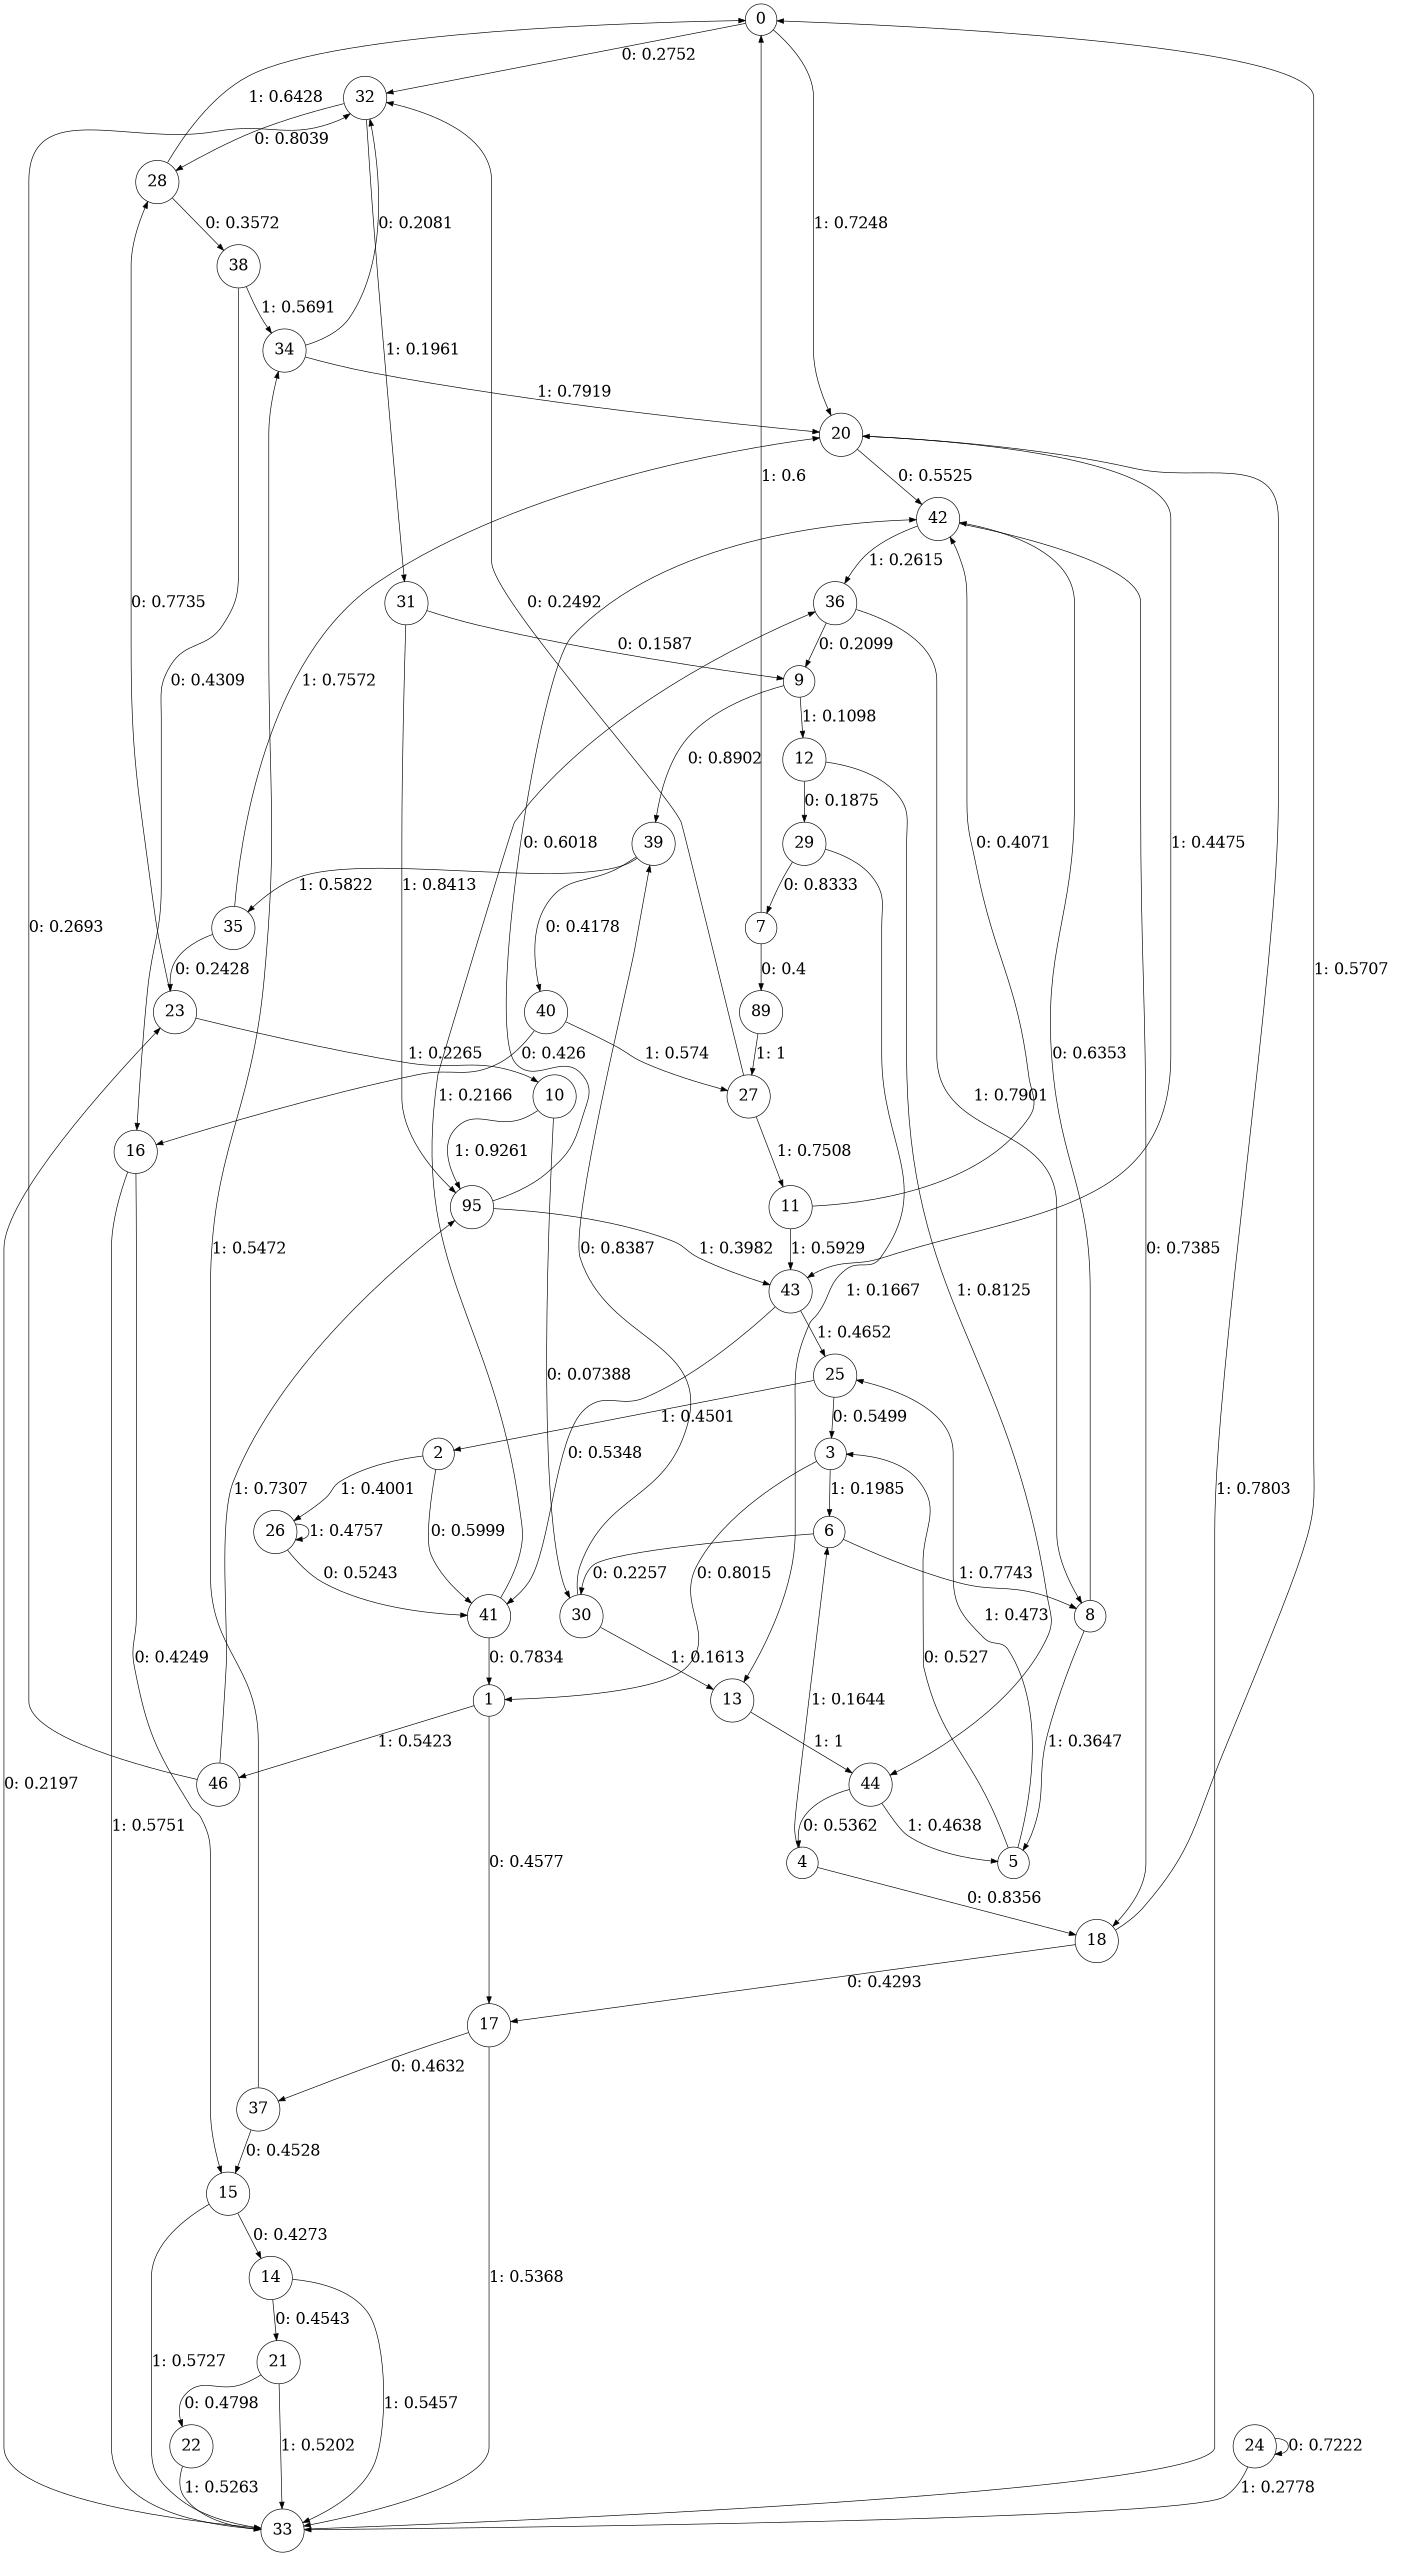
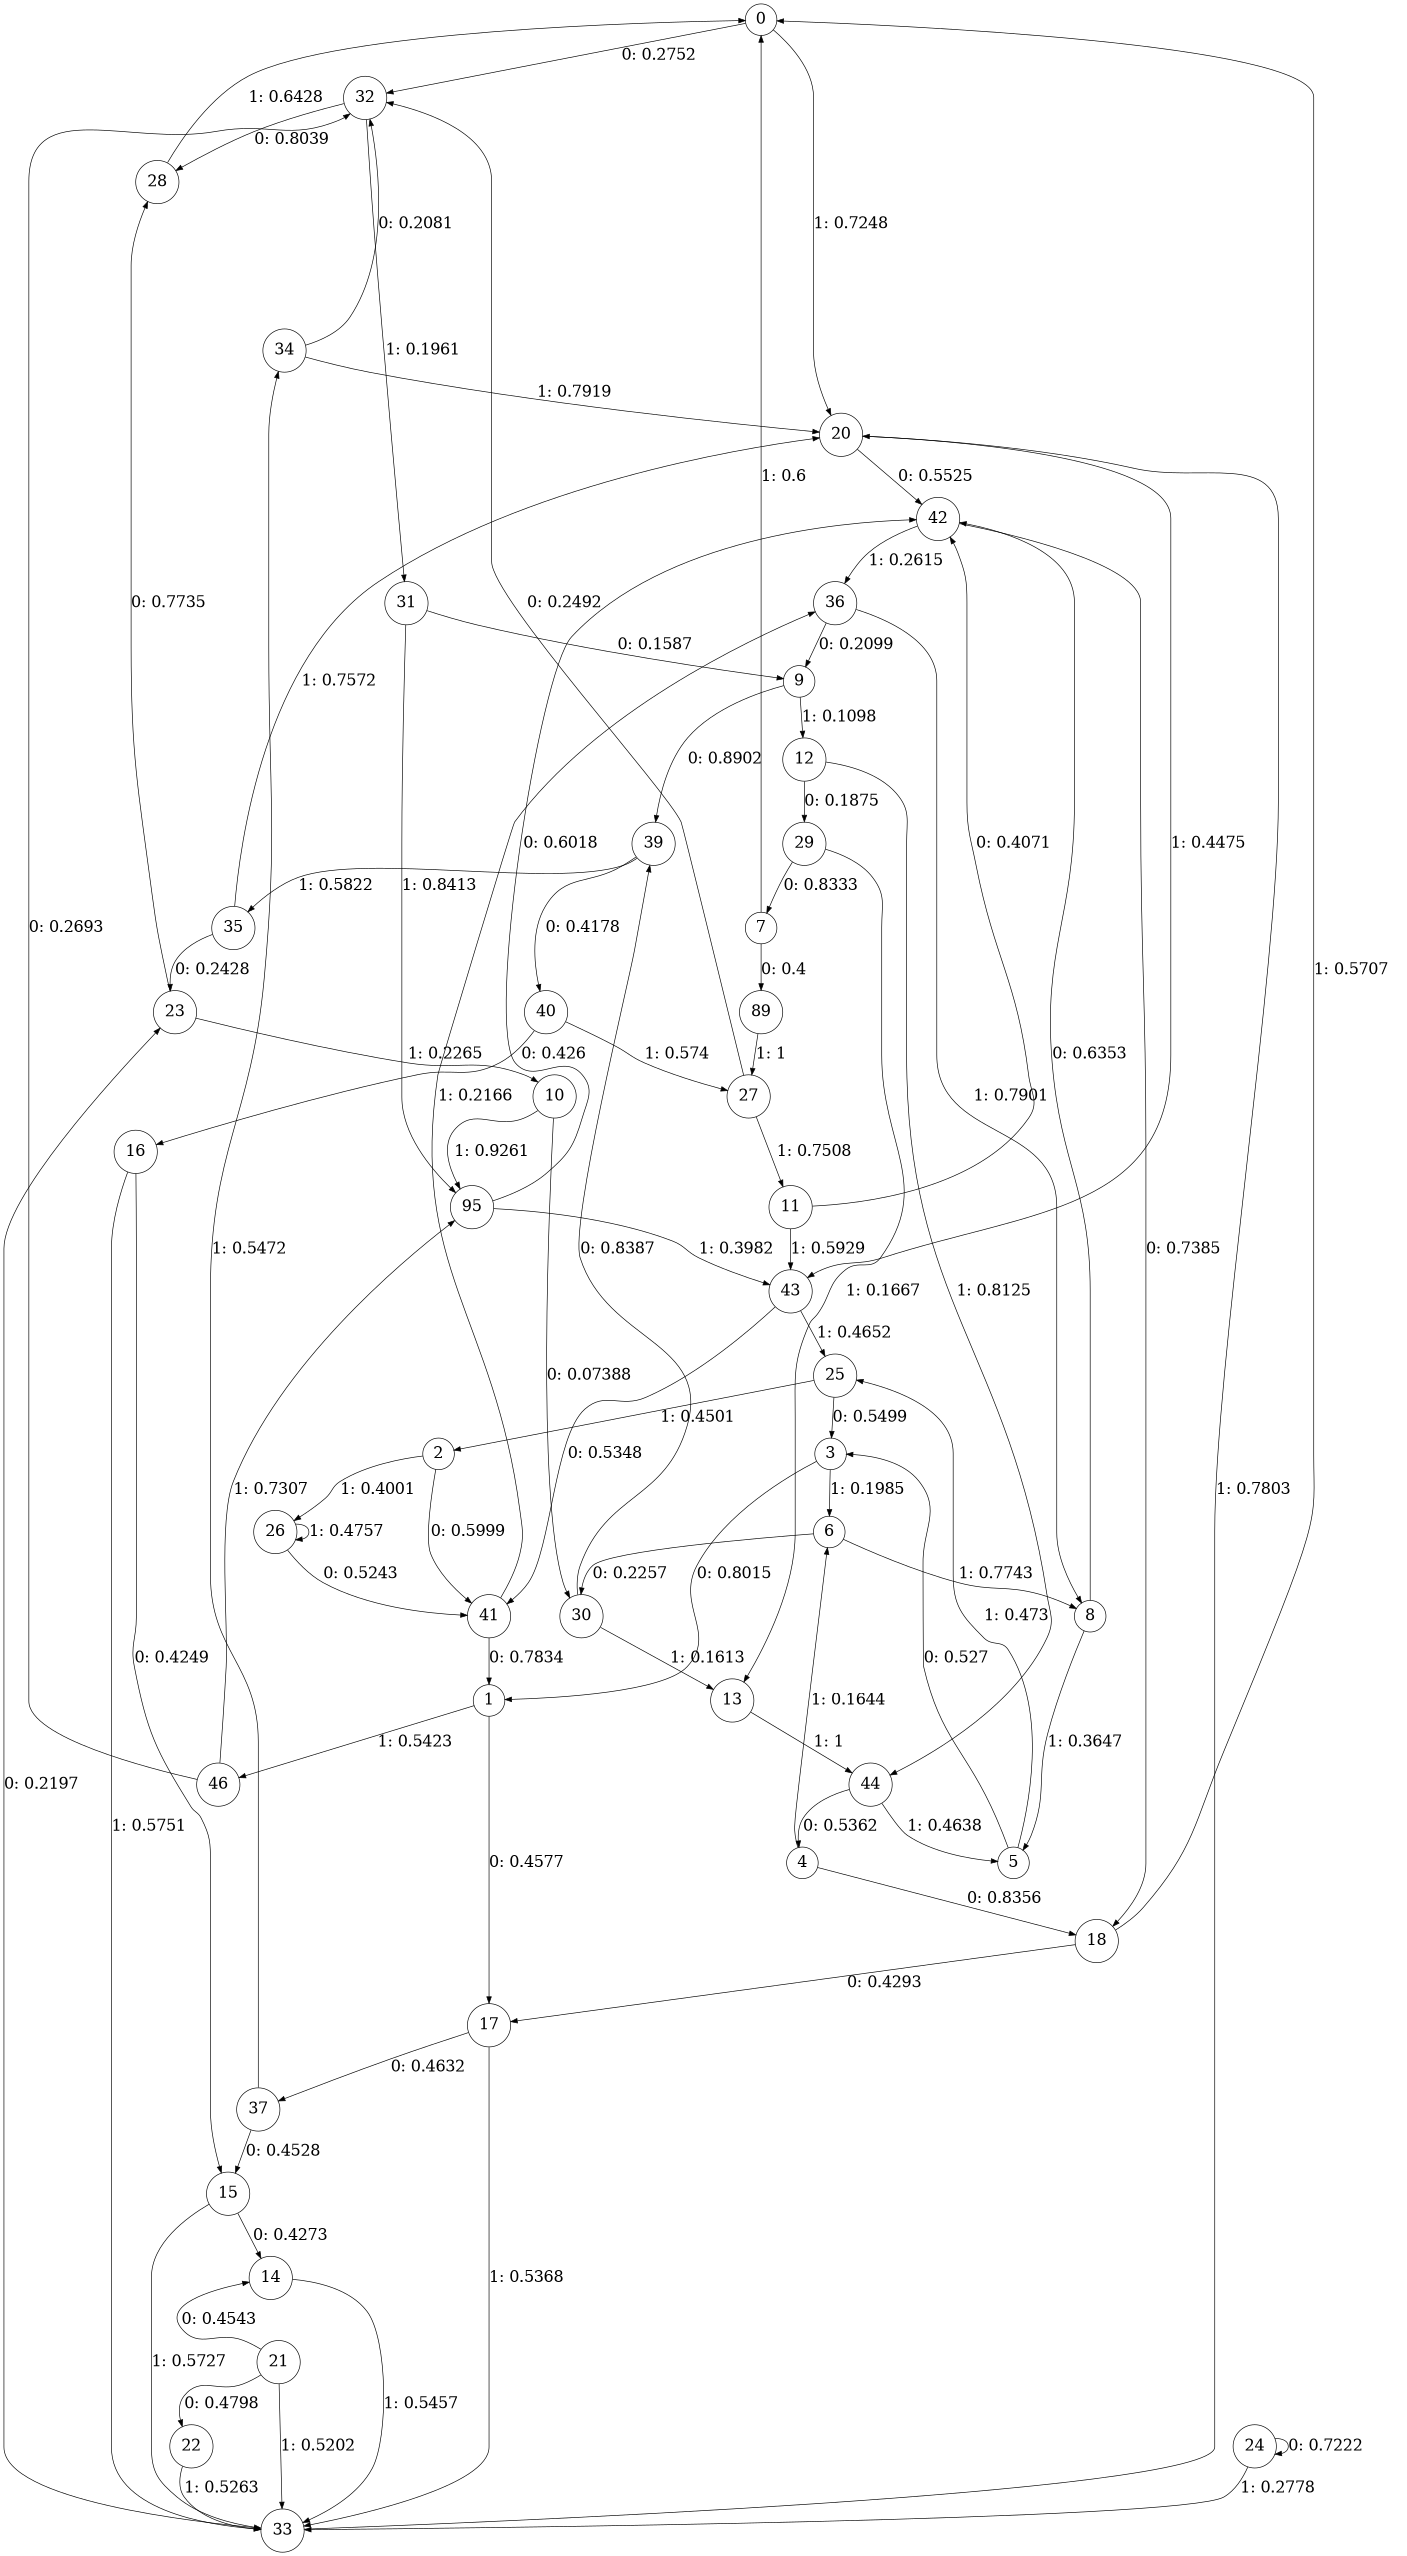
  digraph {
    node [fontsize=24 shape=circle]
    edge [fontsize=24]
    0
    32
    20
    28
    31
    42
    43
-   38
    n9 [label=95]
    9
    36
    18
    41
    25
    1
    17
    46
    33
    37
    23
    15
    34
    2
    26
    8
    3
    6
    30
    39
    13
    5
    4
    35
    40
    44
    7
    n37 [label=89]
    27
    11
    12
    29
    16
    10
    14
    21
    22
    24
    0 -> 32 [label="0: 0.2752   "]
    0 -> 20 [label="1: 0.7248   "]
    32 -> 28 [label="0: 0.8039   "]
    32 -> 31 [label="1: 0.1961   "]
    20 -> 42 [label="0: 0.5525   "]
    20 -> 43 [label="1: 0.4475   "]
    28 -> 0 [label="1: 0.6428   "]
-   28 -> 38 [label="0: 0.3572   "]
    31 -> n9 [label="1: 0.8413   "]
    31 -> 9 [label="0: 0.1587   "]
    42 -> 36 [label="1: 0.2615   "]
    42 -> 18 [label="0: 0.7385   "]
    43 -> 41 [label="0: 0.5348   "]
    43 -> 25 [label="1: 0.4652   "]
-   38 -> 34 [label="1: 0.5691   "]
-   38 -> 16 [label="0: 0.4309   "]
    n9 -> 42 [label="0: 0.6018   "]
    n9 -> 43 [label="1: 0.3982   "]
    9 -> 39 [label="0: 0.8902   "]
    9 -> 12 [label="1: 0.1098   "]
    36 -> 9 [label="0: 0.2099   "]
    36 -> 8 [label="1: 0.7901   "]
    18 -> 0 [label="1: 0.5707   "]
    18 -> 17 [label="0: 0.4293   "]
    41 -> 36 [label="1: 0.2166   "]
    41 -> 1 [label="0: 0.7834   "]
    25 -> 2 [label="1: 0.4501   "]
    25 -> 3 [label="0: 0.5499   "]
    1 -> 17 [label="0: 0.4577   "]
    1 -> 46 [label="1: 0.5423   "]
    17 -> 33 [label="1: 0.5368   "]
    17 -> 37 [label="0: 0.4632   "]
    46 -> 32 [label="0: 0.2693   "]
    46 -> n9 [label="1: 0.7307   "]
    33 -> 20 [label="1: 0.7803   "]
    33 -> 23 [label="0: 0.2197   "]
    37 -> 15 [label="0: 0.4528   "]
    37 -> 34 [label="1: 0.5472   "]
    23 -> 28 [label="0: 0.7735   "]
    23 -> 10 [label="1: 0.2265   "]
    15 -> 33 [label="1: 0.5727   "]
    15 -> 14 [label="0: 0.4273   "]
    34 -> 32 [label="0: 0.2081   "]
    34 -> 20 [label="1: 0.7919   "]
    2 -> 41 [label="0: 0.5999   "]
    2 -> 26 [label="1: 0.4001   "]
    26 -> 41 [label="0: 0.5243   "]
    26 -> 26 [label="1: 0.4757   "]
    8 -> 42 [label="0: 0.6353   "]
    8 -> 5 [label="1: 0.3647   "]
    3 -> 1 [label="0: 0.8015   "]
    3 -> 6 [label="1: 0.1985   "]
    6 -> 8 [label="1: 0.7743   "]
    6 -> 30 [label="0: 0.2257   "]
    30 -> 39 [label="0: 0.8387   "]
    30 -> 13 [label="1: 0.1613   "]
    39 -> 35 [label="1: 0.5822   "]
    39 -> 40 [label="0: 0.4178   "]
    13 -> 44 [label="1: 1        "]
    5 -> 25 [label="1: 0.473    "]
    5 -> 3 [label="0: 0.527    "]
    4 -> 18 [label="0: 0.8356   "]
    4 -> 6 [label="1: 0.1644   "]
    35 -> 20 [label="1: 0.7572   "]
    35 -> 23 [label="0: 0.2428   "]
    40 -> 27 [label="1: 0.574    "]
    40 -> 16 [label="0: 0.426    "]
    44 -> 5 [label="1: 0.4638   "]
    44 -> 4 [label="0: 0.5362   "]
    7 -> 0 [label="1: 0.6      "]
    7 -> n37 [label="0: 0.4      "]
    n37 -> 27 [label="1: 1        "]
    27 -> 32 [label="0: 0.2492   "]
    27 -> 11 [label="1: 0.7508   "]
    11 -> 42 [label="0: 0.4071   "]
    11 -> 43 [label="1: 0.5929   "]
    12 -> 44 [label="1: 0.8125   "]
    12 -> 29 [label="0: 0.1875   "]
    29 -> 13 [label="1: 0.1667   "]
    29 -> 7 [label="0: 0.8333   "]
    16 -> 33 [label="1: 0.5751   "]
    16 -> 15 [label="0: 0.4249   "]
    10 -> n9 [label="1: 0.9261   "]
    10 -> 30 [label="0: 0.07388  "]
    14 -> 33 [label="1: 0.5457   "]
-   14 -> 21 [label="0: 0.4543   "]
+   21 -> 14 [label="0: 0.4543   "]
    21 -> 33 [label="1: 0.5202   "]
    21 -> 22 [label="0: 0.4798   "]
    22 -> 33 [label="1: 0.5263   "]
    24 -> 33 [label="1: 0.2778   "]
    24 -> 24 [label="0: 0.7222   "]
  }
